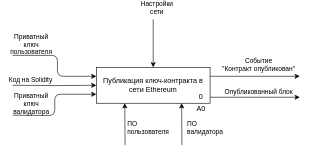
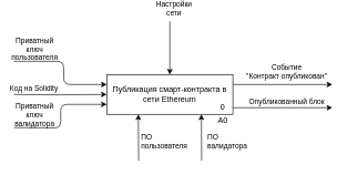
  <mxCell id="0" />
  <mxCell id="1" parent="0" />
- <mxCell id="2" value="Публикация ключ-контракта в сети Ethereum" style="rounded=0;whiteSpace=wrap;html=1;" parent="1" vertex="1"><mxGeometry x="160" y="100" width="190" height="60" as="geometry" /></mxCell>
+ <mxCell id="2" value="Публикация смарт-контракта в сети Ethereum" style="rounded=0;whiteSpace=wrap;html=1;" parent="1" vertex="1"><mxGeometry x="160" y="100" width="190" height="60" as="geometry" /></mxCell>
  <mxCell id="3" value="" style="endArrow=classic;html=1;rounded=0;entryX=0;entryY=0.5;entryDx=0;entryDy=0;edgeStyle=orthogonalEdgeStyle;" parent="1" target="2" edge="1"><mxGeometry relative="1" as="geometry"><mxPoint x="20" y="130" as="sourcePoint" /><mxPoint x="220" y="50" as="targetPoint" /></mxGeometry></mxCell>
  <mxCell id="4" value="Код на Solidity" style="edgeLabel;resizable=0;html=1;align=center;verticalAlign=middle;labelBackgroundColor=none;" parent="3" connectable="0" vertex="1"><mxGeometry relative="1" as="geometry"><mxPoint x="-40" y="-10" as="offset" /></mxGeometry></mxCell>
  <mxCell id="5" value="" style="endArrow=classic;html=1;rounded=0;entryX=0.25;entryY=1;entryDx=0;entryDy=0;" parent="1" target="2" edge="1"><mxGeometry relative="1" as="geometry"><mxPoint x="208" y="230" as="sourcePoint" /><mxPoint x="220" y="50" as="targetPoint" /></mxGeometry></mxCell>
  <mxCell id="6" value="ПО &lt;br&gt;пользователя" style="edgeLabel;resizable=0;html=1;align=left;verticalAlign=middle;labelBackgroundColor=none;" parent="5" connectable="0" vertex="1"><mxGeometry relative="1" as="geometry"><mxPoint x="2" y="5" as="offset" /></mxGeometry></mxCell>
  <mxCell id="7" value="" style="endArrow=classic;html=1;rounded=0;entryX=0.75;entryY=1;entryDx=0;entryDy=0;" parent="1" target="2" edge="1"><mxGeometry relative="1" as="geometry"><mxPoint x="303" y="230" as="sourcePoint" /><mxPoint x="200" y="170" as="targetPoint" /></mxGeometry></mxCell>
  <mxCell id="8" value="ПО&lt;br&gt;&lt;div style=&quot;&quot;&gt;валидатора&lt;/div&gt;" style="edgeLabel;resizable=0;html=1;align=left;verticalAlign=middle;labelBackgroundColor=none;" parent="7" connectable="0" vertex="1"><mxGeometry relative="1" as="geometry"><mxPoint x="7" y="5" as="offset" /></mxGeometry></mxCell>
  <mxCell id="9" value="0&lt;span style=&quot;color: rgba(0, 0, 0, 0); font-family: monospace; font-size: 0px; text-align: start;&quot;&gt;%3CmxGraphModel%3E%3Croot%3E%3CmxCell%20id%3D%220%22%2F%3E%3CmxCell%20id%3D%221%22%20parent%3D%220%22%2F%3E%3CmxCell%20id%3D%222%22%20value%3D%22%22%20style%3D%22endArrow%3Dclassic%3Bhtml%3D1%3Brounded%3D0%3BentryX%3D0.25%3BentryY%3D0%3BentryDx%3D0%3BentryDy%3D0%3B%22%20edge%3D%221%22%20parent%3D%221%22%3E%3CmxGeometry%20relative%3D%221%22%20as%3D%22geometry%22%3E%3CmxPoint%20x%3D%22568%22%20y%3D%22290%22%20as%3D%22sourcePoint%22%2F%3E%3CmxPoint%20x%3D%22567.5%22%20y%3D%22370%22%20as%3D%22targetPoint%22%2F%3E%3C%2FmxGeometry%3E%3C%2FmxCell%3E%3CmxCell%20id%3D%223%22%20value%3D%22%26lt%3Bdiv%20style%3D%26quot%3B%26quot%3B%26gt%3B%D0%9F%D1%80%D0%B8%D0%B2%D0%B0%D1%82%D0%BD%D1%8B%D0%B9%26lt%3B%2Fdiv%26gt%3B%26lt%3Bdiv%20style%3D%26quot%3B%26quot%3B%26gt%3B%D0%BA%D0%BB%D1%8E%D1%87%26lt%3B%2Fdiv%26gt%3B%26lt%3Bdiv%20style%3D%26quot%3B%26quot%3B%26gt%3B%D0%BF%D0%BE%D0%BB%D1%8C%D0%B7%D0%BE%D0%B2%D0%B0%D1%82%D0%B5%D0%BB%D1%8F%26lt%3B%2Fdiv%26gt%3B%22%20style%3D%22edgeLabel%3Bresizable%3D0%3Bhtml%3D1%3Balign%3Dcenter%3BverticalAlign%3Dmiddle%3BlabelBackgroundColor%3Dnone%3B%22%20connectable%3D%220%22%20vertex%3D%221%22%20parent%3D%222%22%3E%3CmxGeometry%20relative%3D%221%22%20as%3D%22geometry%22%3E%3CmxPoint%20x%3D%22-18%22%20y%3D%22-71%22%20as%3D%22offset%22%2F%3E%3C%2FmxGeometry%3E%3C%2FmxCell%3E%3C%2Froot%3E%3C%2FmxGraphModel%3E&lt;/span&gt;" style="text;html=1;strokeColor=none;fillColor=none;align=center;verticalAlign=middle;whiteSpace=wrap;rounded=0;" parent="1" vertex="1"><mxGeometry x="320" y="140" width="30" height="20" as="geometry" /></mxCell>
  <mxCell id="10" value="" style="endArrow=classic;html=1;rounded=0;exitX=1;exitY=0.25;exitDx=0;exitDy=0;" parent="1" source="2" edge="1"><mxGeometry relative="1" as="geometry"><mxPoint x="50" y="140" as="sourcePoint" /><mxPoint x="500" y="115" as="targetPoint" /></mxGeometry></mxCell>
  <mxCell id="11" value="Событие &lt;br&gt;&quot;Контракт опубликован&quot;" style="edgeLabel;resizable=0;html=1;align=center;verticalAlign=middle;labelBackgroundColor=none;" parent="10" connectable="0" vertex="1"><mxGeometry relative="1" as="geometry"><mxPoint x="5" y="-20" as="offset" /></mxGeometry></mxCell>
  <mxCell id="12" value="" style="endArrow=classic;html=1;rounded=0;entryX=0.5;entryY=0;entryDx=0;entryDy=0;" parent="1" target="2" edge="1"><mxGeometry relative="1" as="geometry"><mxPoint x="255" y="20" as="sourcePoint" /><mxPoint x="220" y="80" as="targetPoint" /></mxGeometry></mxCell>
  <mxCell id="13" value="Настройки&lt;br&gt;&lt;div style=&quot;&quot;&gt;сети&lt;/div&gt;" style="edgeLabel;resizable=0;html=1;align=center;verticalAlign=middle;labelBackgroundColor=none;" parent="12" connectable="0" vertex="1"><mxGeometry relative="1" as="geometry"><mxPoint x="5" y="-60" as="offset" /></mxGeometry></mxCell>
  <mxCell id="14" value="" style="endArrow=classic;html=1;rounded=1;entryX=0;entryY=0.25;entryDx=0;entryDy=0;edgeStyle=orthogonalEdgeStyle;" parent="1" target="2" edge="1"><mxGeometry relative="1" as="geometry"><mxPoint x="20" y="80" as="sourcePoint" /><mxPoint x="230" y="110" as="targetPoint" /><Array as="points"><mxPoint x="30" y="80" /><mxPoint x="95" y="80" /><mxPoint x="95" y="115" /></Array></mxGeometry></mxCell>
  <mxCell id="15" value="&lt;div style=&quot;&quot;&gt;Приватный&lt;/div&gt;&lt;div style=&quot;&quot;&gt;ключ&lt;/div&gt;&lt;div style=&quot;&quot;&gt;пользователя&lt;/div&gt;" style="edgeLabel;resizable=0;html=1;align=center;verticalAlign=middle;labelBackgroundColor=none;" parent="14" connectable="0" vertex="1"><mxGeometry relative="1" as="geometry"><mxPoint x="-45" y="-32" as="offset" /></mxGeometry></mxCell>
  <mxCell id="16" value="" style="endArrow=classic;html=1;rounded=1;entryX=0;entryY=0.75;entryDx=0;entryDy=0;edgeStyle=orthogonalEdgeStyle;" parent="1" target="2" edge="1"><mxGeometry relative="1" as="geometry"><mxPoint x="20" y="180" as="sourcePoint" /><mxPoint x="217.5" y="110" as="targetPoint" /></mxGeometry></mxCell>
  <mxCell id="17" value="&lt;div style=&quot;&quot;&gt;Приватный&lt;/div&gt;&lt;div style=&quot;&quot;&gt;ключ&lt;/div&gt;&lt;div style=&quot;&quot;&gt;валидатора&lt;/div&gt;" style="edgeLabel;resizable=0;html=1;align=center;verticalAlign=middle;labelBackgroundColor=none;" parent="16" connectable="0" vertex="1"><mxGeometry relative="1" as="geometry"><mxPoint x="-40" y="-3" as="offset" /></mxGeometry></mxCell>
  <mxCell id="18" value="А0&lt;span style=&quot;color: rgba(0, 0, 0, 0); font-family: monospace; font-size: 0px; text-align: start;&quot;&gt;%3CmxGraphModel%3E%3Croot%3E%3CmxCell%20id%3D%220%22%2F%3E%3CmxCell%20id%3D%221%22%20parent%3D%220%22%2F%3E%3CmxCell%20id%3D%222%22%20value%3D%22%22%20style%3D%22endArrow%3Dclassic%3Bhtml%3D1%3Brounded%3D0%3BentryX%3D0.25%3BentryY%3D0%3BentryDx%3D0%3BentryDy%3D0%3B%22%20edge%3D%221%22%20parent%3D%221%22%3E%3CmxGeometry%20relative%3D%221%22%20as%3D%22geometry%22%3E%3CmxPoint%20x%3D%22568%22%20y%3D%22290%22%20as%3D%22sourcePoint%22%2F%3E%3CmxPoint%20x%3D%22567.5%22%20y%3D%22370%22%20as%3D%22targetPoint%22%2F%3E%3C%2FmxGeometry%3E%3C%2FmxCell%3E%3CmxCell%20id%3D%223%22%20value%3D%22%26lt%3Bdiv%20style%3D%26quot%3B%26quot%3B%26gt%3B%D0%9F%D1%80%D0%B8%D0%B2%D0%B0%D1%82%D0%BD%D1%8B%D0%B9%26lt%3B%2Fdiv%26gt%3B%26lt%3Bdiv%20style%3D%26quot%3B%26quot%3B%26gt%3B%D0%BA%D0%BB%D1%8E%D1%87%26lt%3B%2Fdiv%26gt%3B%26lt%3Bdiv%20style%3D%26quot%3B%26quot%3B%26gt%3B%D0%BF%D0%BE%D0%BB%D1%8C%D0%B7%D0%BE%D0%B2%D0%B0%D1%82%D0%B5%D0%BB%D1%8F%26lt%3B%2Fdiv%26gt%3B%22%20style%3D%22edgeLabel%3Bresizable%3D0%3Bhtml%3D1%3Balign%3Dcenter%3BverticalAlign%3Dmiddle%3BlabelBackgroundColor%3Dnone%3B%22%20connectable%3D%220%22%20vertex%3D%221%22%20parent%3D%222%22%3E%3CmxGeometry%20relative%3D%221%22%20as%3D%22geometry%22%3E%3CmxPoint%20x%3D%22-18%22%20y%3D%22-71%22%20as%3D%22offset%22%2F%3E%3C%2FmxGeometry%3E%3C%2FmxCell%3E%3C%2Froot%3E%3C%2FmxGraphModel%3E&lt;/span&gt;" style="text;html=1;strokeColor=none;fillColor=none;align=center;verticalAlign=middle;whiteSpace=wrap;rounded=0;" parent="1" vertex="1"><mxGeometry x="320" y="160" width="30" height="20" as="geometry" /></mxCell>
  <mxCell id="19" value="" style="endArrow=classic;html=1;rounded=0;exitX=1;exitY=0.5;exitDx=0;exitDy=0;" parent="1" source="9" edge="1"><mxGeometry relative="1" as="geometry"><mxPoint x="380" y="150" as="sourcePoint" /><mxPoint x="500" y="150" as="targetPoint" /></mxGeometry></mxCell>
  <mxCell id="20" value="Опубликованный блок" style="edgeLabel;resizable=0;html=1;align=center;verticalAlign=middle;labelBackgroundColor=none;" parent="19" connectable="0" vertex="1"><mxGeometry relative="1" as="geometry"><mxPoint x="5" y="-10" as="offset" /></mxGeometry></mxCell>
